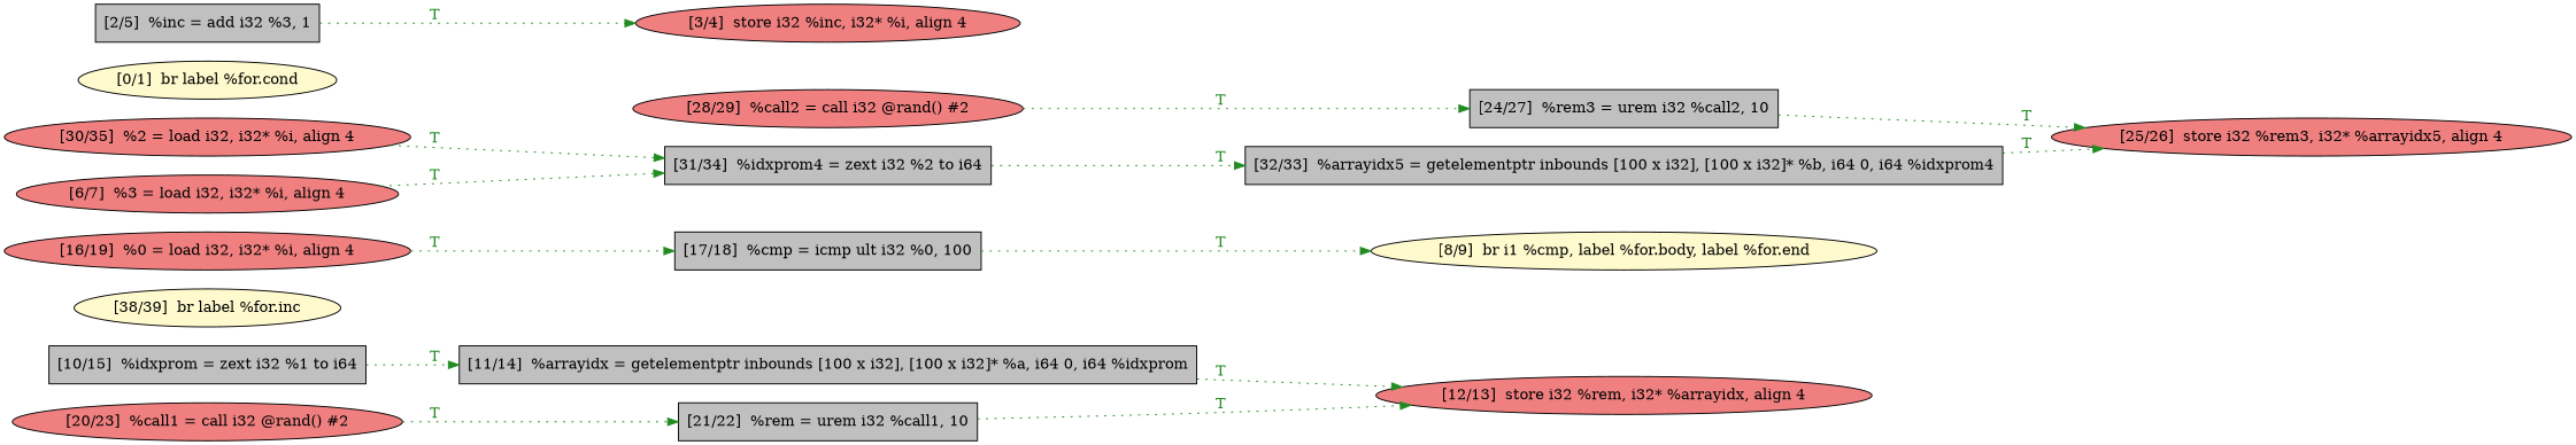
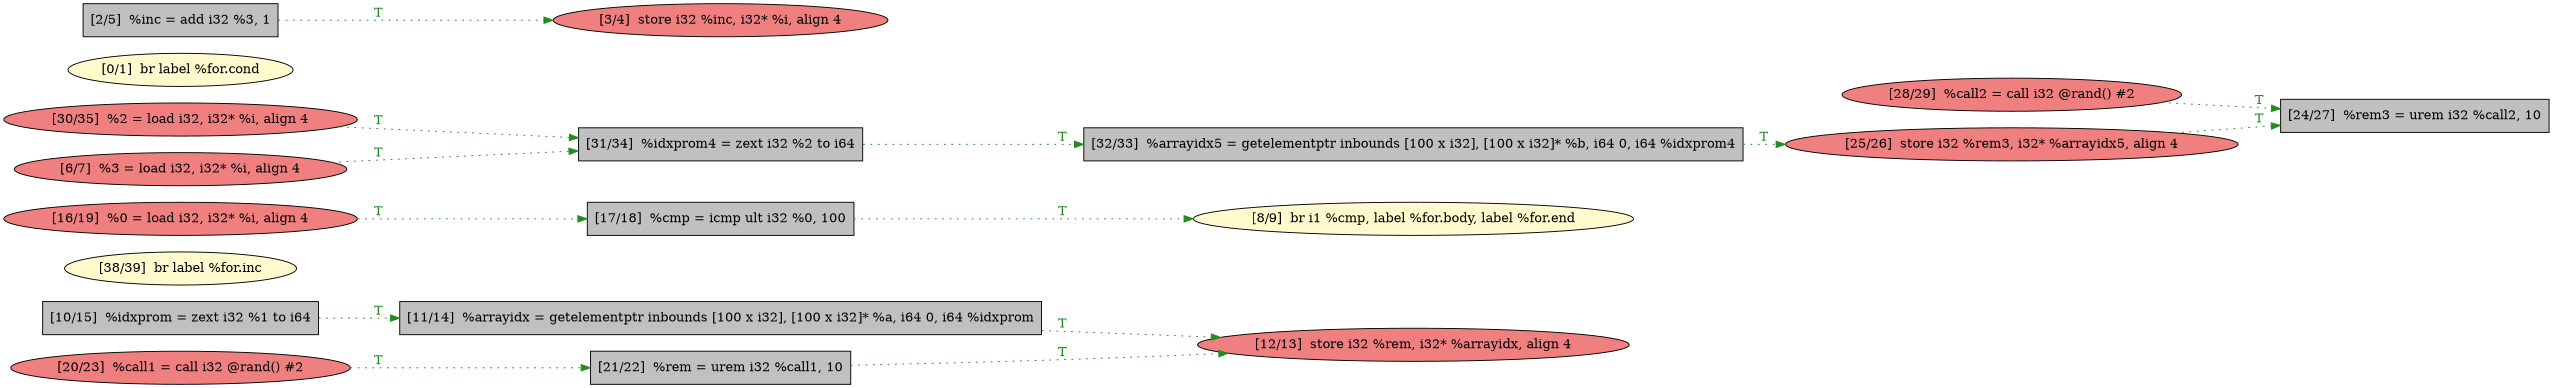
  digraph {
    fontname="DejaVu Serif"
    rankdir=LR
    node [fillcolor=grey fontname="DejaVu Serif" shape=ellipse style=filled]
    edge [color=forestgreen fontcolor=forestgreen fontname="DejaVu Serif" style=dotted]
    n1 [label="[21/22]  %rem = urem i32 %call1, 10" shape=rectangle]
    n2 [fillcolor=lightcoral label="[12/13]  store i32 %rem, i32* %arrayidx, align 4"]
    n3 [fillcolor=lemonchiffon label="[38/39]  br label %for.inc"]
    n4 [label="[10/15]  %idxprom = zext i32 %1 to i64" shape=rectangle]
    n5 [label="[11/14]  %arrayidx = getelementptr inbounds [100 x i32], [100 x i32]* %a, i64 0, i64 %idxprom" shape=rectangle]
    n6 [label="[17/18]  %cmp = icmp ult i32 %0, 100" shape=rectangle]
    n7 [fillcolor=lemonchiffon label="[8/9]  br i1 %cmp, label %for.body, label %for.end"]
    n8 [fillcolor=lightcoral label="[16/19]  %0 = load i32, i32* %i, align 4"]
    n9 [label="[32/33]  %arrayidx5 = getelementptr inbounds [100 x i32], [100 x i32]* %b, i64 0, i64 %idxprom4" shape=rectangle]
    n10 [fillcolor=lightcoral label="[25/26]  store i32 %rem3, i32* %arrayidx5, align 4"]
    n11 [fillcolor=lemonchiffon label="[0/1]  br label %for.cond"]
    n12 [fillcolor=lightcoral label="[3/4]  store i32 %inc, i32* %i, align 4"]
    n13 [label="[31/34]  %idxprom4 = zext i32 %2 to i64" shape=rectangle]
    n14 [fillcolor=lightcoral label="[20/23]  %call1 = call i32 @rand() #2"]
    n15 [label="[24/27]  %rem3 = urem i32 %call2, 10" shape=rectangle]
    n16 [fillcolor=lightcoral label="[30/35]  %2 = load i32, i32* %i, align 4"]
    n17 [fillcolor=lightcoral label="[6/7]  %3 = load i32, i32* %i, align 4"]
    n18 [label="[2/5]  %inc = add i32 %3, 1" shape=rectangle]
    n19 [fillcolor=lightcoral label="[28/29]  %call2 = call i32 @rand() #2"]
    n1 -> n2 [label=T]
    n4 -> n5 [label=T]
    n5 -> n2 [label=T]
    n6 -> n7 [label=T]
    n8 -> n6 [label=T]
    n9 -> n10 [label=T]
    n13 -> n9 [label=T]
    n14 -> n1 [label=T]
-   n15 -> n10 [label=T]
+   n10 -> n15 [label=T]
    n16 -> n13 [label=T]
    n17 -> n13 [label=T]
    n18 -> n12 [label=T]
    n19 -> n15 [label=T]
  }
